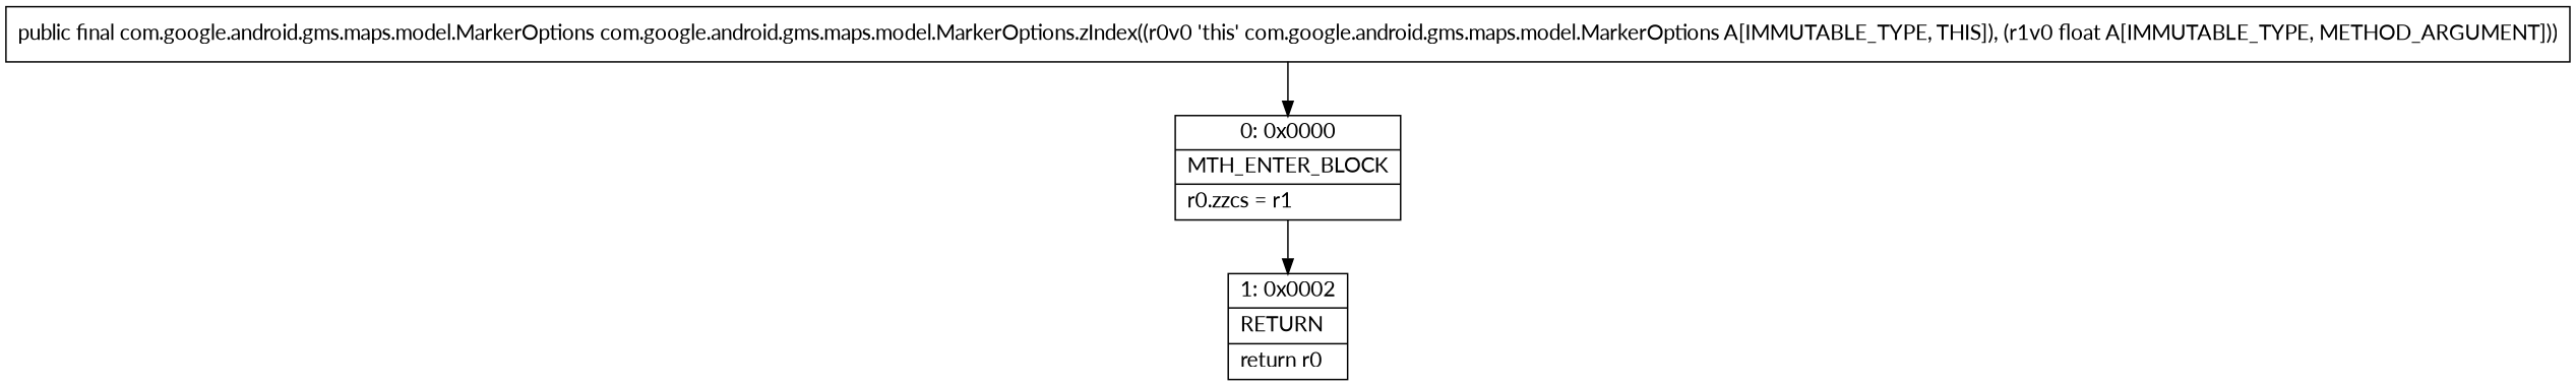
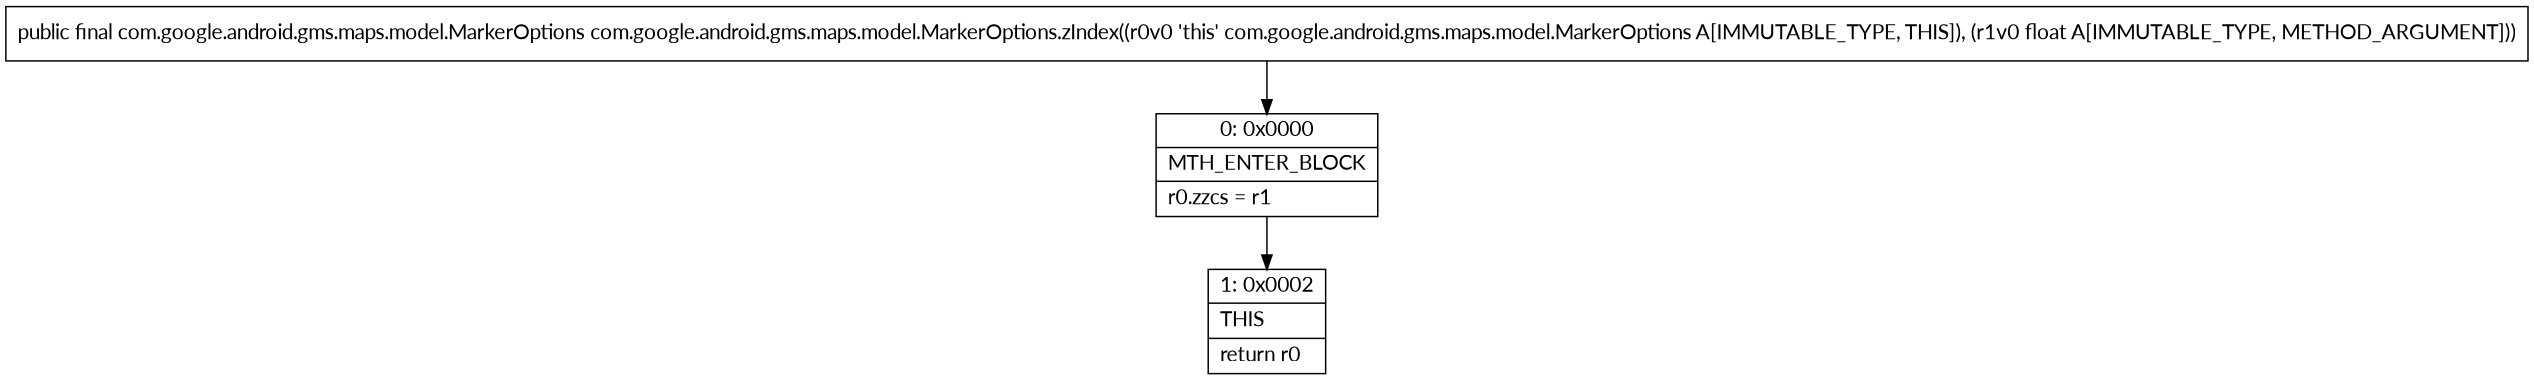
  digraph {
    fontname=Lato
    node [shape=record fontname=Lato]
    edge [fontname=Lato]
    n1 [label="{0\:\ 0x0000|MTH_ENTER_BLOCK\l|r0.zzcs = r1\l}"]
-   n2 [label="{1\:\ 0x0002|RETURN\l|return r0\l}"]
+   n2 [label="{1\:\ 0x0002|THIS\l|return r0\l}"]
    n3 [label="{public final com.google.android.gms.maps.model.MarkerOptions com.google.android.gms.maps.model.MarkerOptions.zIndex((r0v0 'this' com.google.android.gms.maps.model.MarkerOptions A[IMMUTABLE_TYPE, THIS]), (r1v0 float A[IMMUTABLE_TYPE, METHOD_ARGUMENT])) }"]
    n1 -> n2
    n3 -> n1
  }
